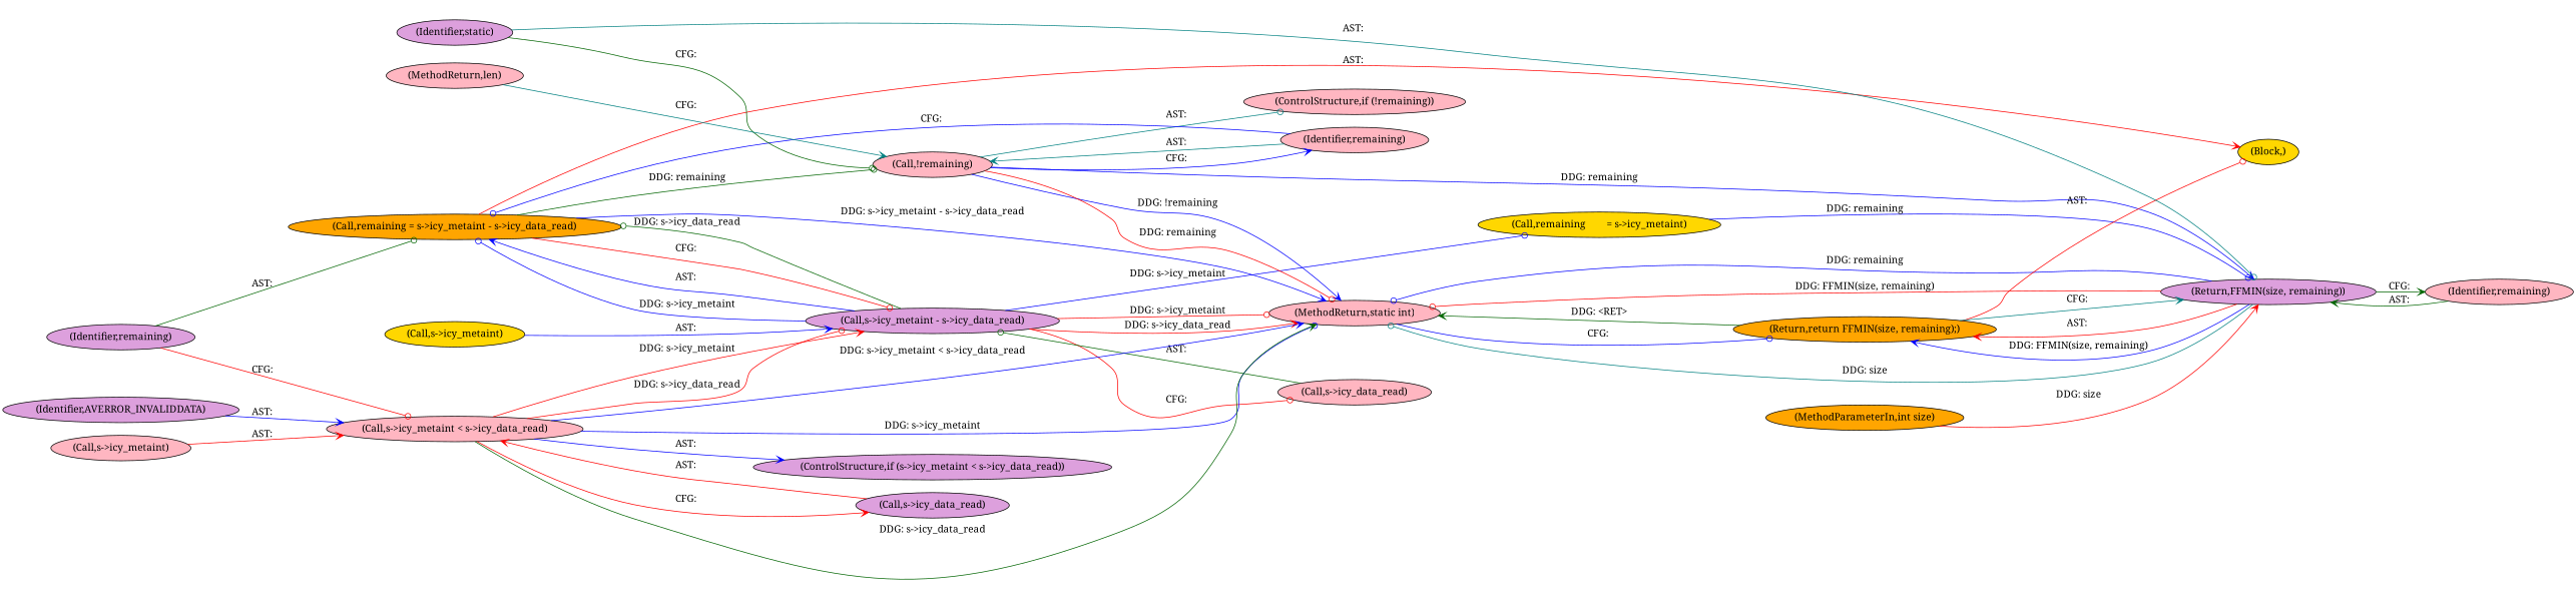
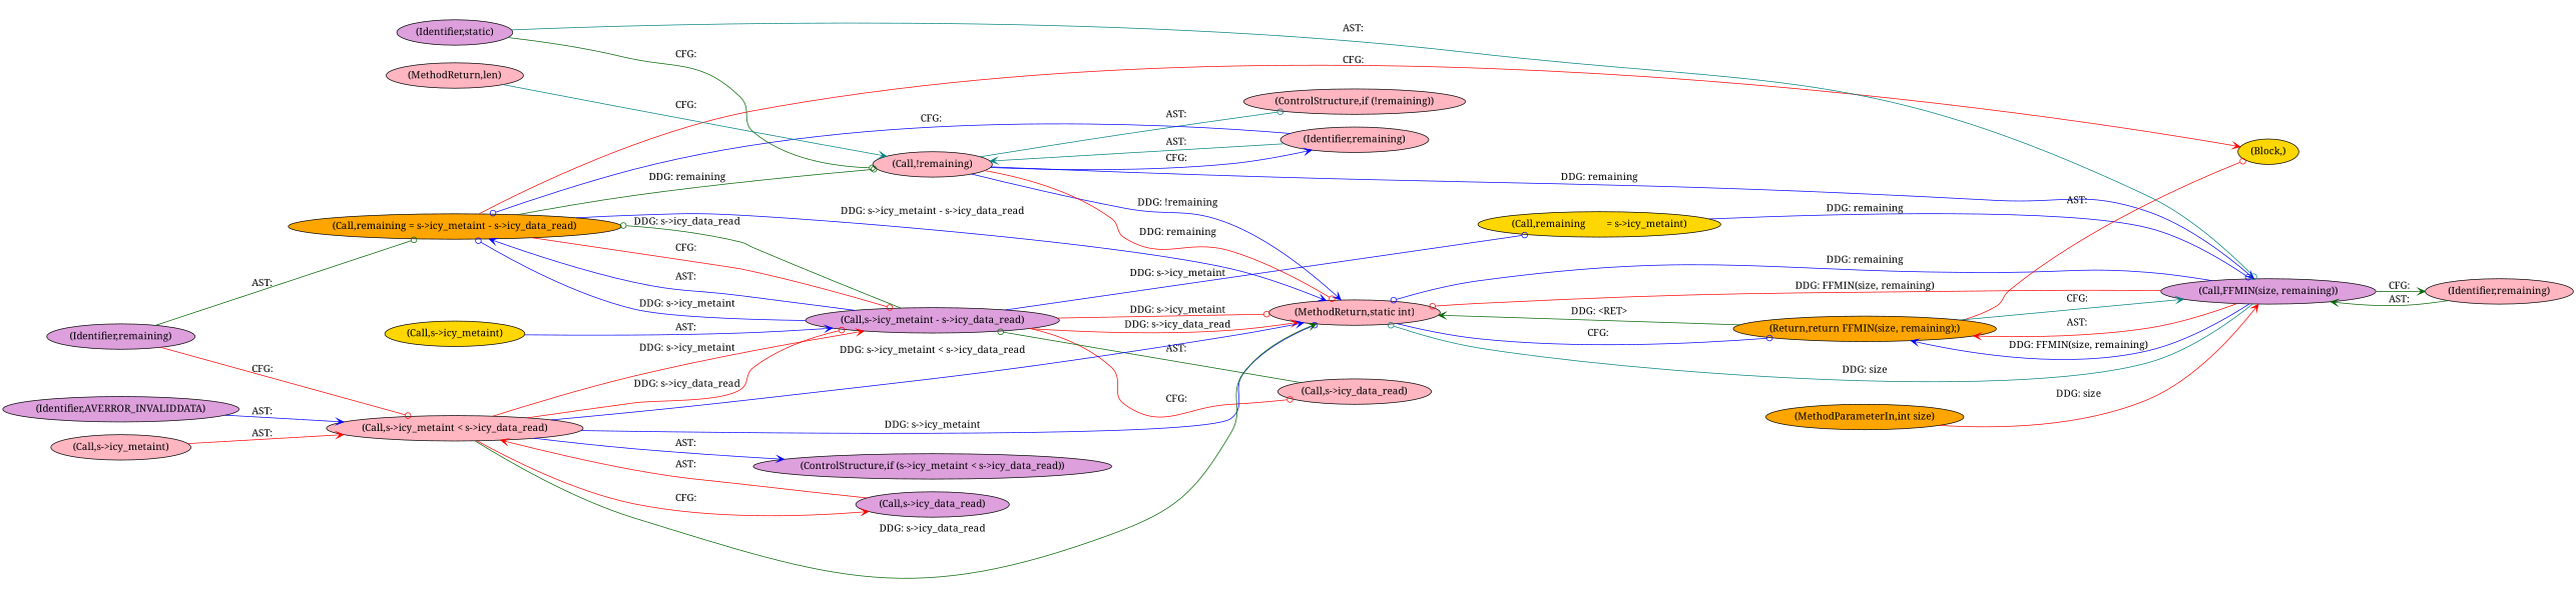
  digraph {
    fontname="Noto Serif"
    rankdir=LR
    node [fillcolor=lightpink fontname="Noto Serif" style=filled]
    edge [arrowhead=vee color=blue fontname="Noto Serif"]
    n1 [fillcolor=orange label="(Call,remaining = s->icy_metaint - s->icy_data_read)"]
    n2 [fillcolor=plum label="(Call,s->icy_metaint - s->icy_data_read)"]
    n3 [label="(Call,!remaining)"]
    n4 [label="(MethodReturn,static int)"]
    n5 [fillcolor=gold label="(Block,)"]
    n6 [fillcolor=gold label="(Call,remaining        = s->icy_metaint)"]
    n7 [label="(Call,s->icy_data_read)"]
-   n8 [fillcolor=plum label="(Return,FFMIN(size, remaining))"]
+   n8 [fillcolor=plum label="(Call,FFMIN(size, remaining))"]
    n9 [label="(ControlStructure,if (!remaining))"]
    n10 [label="(Identifier,remaining)"]
    n11 [fillcolor=orange label="(Return,return FFMIN(size, remaining);)"]
    n12 [label="(Call,s->icy_metaint < s->icy_data_read)"]
    n13 [fillcolor=plum label="(ControlStructure,if (s->icy_metaint < s->icy_data_read))"]
    n14 [fillcolor=plum label="(Call,s->icy_data_read)"]
    n15 [label="(Identifier,remaining)"]
    n16 [fillcolor=orange label="(MethodParameterIn,int size)"]
    n17 [fillcolor=gold label="(Call,s->icy_metaint)"]
    n18 [fillcolor=plum label="(Identifier,remaining)"]
    n19 [label="(Call,s->icy_metaint)"]
    n20 [fillcolor=plum label="(Identifier,AVERROR_INVALIDDATA)"]
    n21 [fillcolor=plum label="(Identifier,static)"]
    n22 [label="(MethodReturn,len)"]
    n1 -> n2 [arrowhead=odot color=red label="CFG: "]
    n1 -> n3 [arrowhead=odot color=darkgreen label="DDG: remaining"]
    n1 -> n4 [label="DDG: s->icy_metaint - s->icy_data_read"]
-   n1 -> n5 [color=red label="AST: "]
+   n1 -> n5 [color=red label="CFG: "]
    n2 -> n1 [label="AST: "]
    n2 -> n1 [arrowhead=odot label="DDG: s->icy_metaint"]
    n2 -> n1 [arrowhead=odot color=darkgreen label="DDG: s->icy_data_read"]
    n2 -> n4 [arrowhead=odot color=red label="DDG: s->icy_metaint"]
    n2 -> n4 [color=red label="DDG: s->icy_data_read"]
    n2 -> n6 [arrowhead=odot label="DDG: s->icy_metaint"]
    n2 -> n7 [arrowhead=odot color=red label="CFG: "]
    n3 -> n4 [label="DDG: !remaining"]
    n3 -> n4 [arrowhead=odot color=red label="DDG: remaining"]
    n3 -> n8 [label="DDG: remaining"]
    n3 -> n9 [arrowhead=odot color=teal label="AST: "]
    n3 -> n10 [label="CFG: "]
    n4 -> n11 [arrowhead=odot label="CFG: "]
    n6 -> n8 [arrowhead=odot label="DDG: remaining"]
    n7 -> n2 [arrowhead=odot color=darkgreen label="AST: "]
    n8 -> n4 [arrowhead=odot color=teal label="DDG: size"]
    n8 -> n4 [arrowhead=odot label="DDG: remaining"]
    n8 -> n4 [arrowhead=odot color=red label="DDG: FFMIN(size, remaining)"]
    n8 -> n11 [color=red label="AST: "]
    n8 -> n11 [label="DDG: FFMIN(size, remaining)"]
    n8 -> n15 [color=darkgreen label="CFG: "]
    n10 -> n1 [arrowhead=odot label="CFG: "]
    n10 -> n3 [color=teal label="AST: "]
    n11 -> n4 [color=darkgreen label="DDG: <RET>"]
    n11 -> n5 [arrowhead=odot color=red label="AST: "]
    n11 -> n8 [color=teal label="CFG: "]
    n12 -> n2 [color=red label="DDG: s->icy_metaint"]
    n12 -> n2 [arrowhead=odot color=red label="DDG: s->icy_data_read"]
    n12 -> n4 [arrowhead=odot label="DDG: s->icy_metaint"]
    n12 -> n4 [color=darkgreen label="DDG: s->icy_data_read"]
    n12 -> n4 [label="DDG: s->icy_metaint < s->icy_data_read"]
    n12 -> n13 [label="AST: "]
    n12 -> n14 [color=red label="CFG: "]
    n14 -> n12 [color=red label="AST: "]
    n15 -> n8 [color=darkgreen label="AST: "]
    n16 -> n8 [color=red label="DDG: size"]
    n17 -> n2 [label="AST: "]
    n18 -> n1 [arrowhead=odot color=darkgreen label="AST: "]
    n18 -> n12 [arrowhead=odot color=red label="CFG: "]
    n19 -> n12 [color=red label="AST: "]
    n20 -> n12 [label="AST: "]
    n21 -> n3 [arrowhead=odot color=darkgreen label="CFG: "]
    n21 -> n8 [arrowhead=odot color=teal label="AST: "]
    n22 -> n3 [color=teal label="CFG: "]
  }
